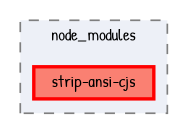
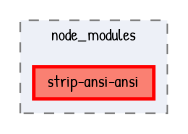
  digraph {
    compound=true
    rankdir=LR
    fontname="Patrick Hand"
-   n1 [color=red fillcolor=salmon fontname="Patrick Hand" fontsize=10 height=0.2 label="strip-ansi-cjs" shape=box style="filled,bold" width=0.4]
+   n1 [color=red fillcolor=salmon fontname="Patrick Hand" fontsize=10 height=0.2 label="strip-ansi-ansi" shape=box style="filled,bold" width=0.4]
    subgraph cluster_1 {
      bgcolor="#edf0f7"
      fontsize=10
      label=node_modules
      pencolor=grey50
      style="filled,dashed"
      n1
    }
  }
